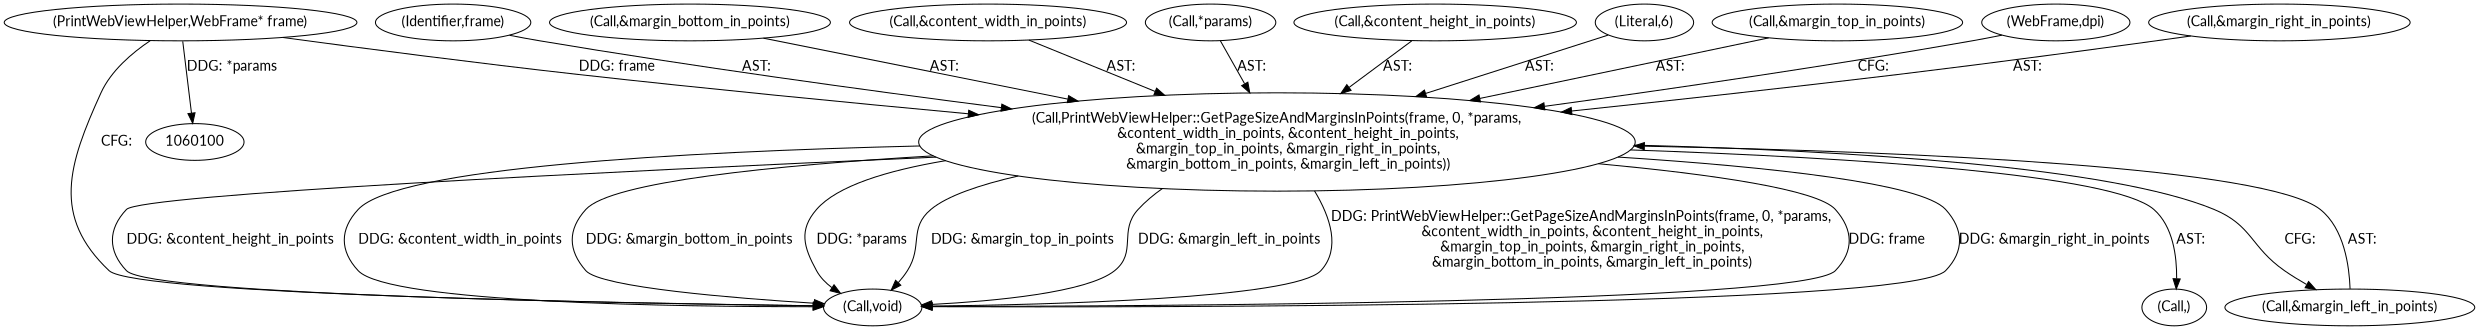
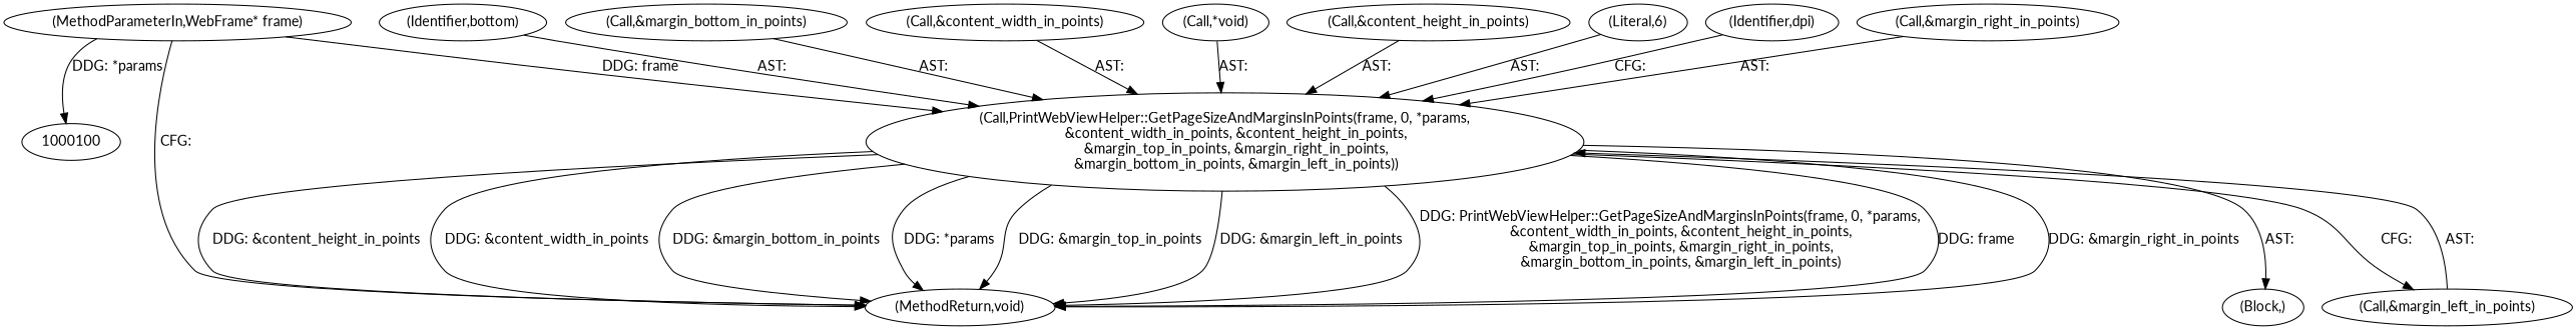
  digraph {
    fontname=Lato
    node [fontname=Lato]
    edge [fontname=Lato]
-   n1 [label="(PrintWebViewHelper,WebFrame* frame)"]
+   n1 [label="(MethodParameterIn,WebFrame* frame)"]
    n2 [label="(Call,PrintWebViewHelper::GetPageSizeAndMarginsInPoints(frame, 0, *params,\n      &content_width_in_points, &content_height_in_points,\n      &margin_top_in_points, &margin_right_in_points,\n      &margin_bottom_in_points, &margin_left_in_points))"]
-   n3 [label="(Call,void)"]
-   1000100 [label=1060100]
-   n5 [label="(Call,)"]
+   n3 [label="(MethodReturn,void)"]
+   1000100
+   n5 [label="(Block,)"]
    n6 [label="(Call,&margin_left_in_points)"]
-   n7 [label="(Identifier,frame)"]
+   n7 [label="(Identifier,bottom)"]
    n8 [label="(Call,&margin_bottom_in_points)"]
    n9 [label="(Call,&content_width_in_points)"]
-   n10 [label="(Call,*params)"]
+   n10 [label="(Call,*void)"]
    n11 [label="(Call,&content_height_in_points)"]
    n12 [label="(Literal,6)"]
-   n13 [label="(Call,&margin_top_in_points)"]
-   n14 [label="(WebFrame,dpi)"]
+   n14 [label="(Identifier,dpi)"]
    n15 [label="(Call,&margin_right_in_points)"]
    n1 -> n2 [label="DDG: frame"]
    n1 -> n3 [label="CFG: "]
    n1 -> 1000100 [label="DDG: *params"]
    n2 -> n3 [label="DDG: &margin_right_in_points"]
    n2 -> n3 [label="DDG: &content_height_in_points"]
    n2 -> n3 [label="DDG: &content_width_in_points"]
    n2 -> n3 [label="DDG: &margin_bottom_in_points"]
    n2 -> n3 [label="DDG: *params"]
    n2 -> n3 [label="DDG: &margin_top_in_points"]
    n2 -> n3 [label="DDG: &margin_left_in_points"]
    n2 -> n3 [label="DDG: PrintWebViewHelper::GetPageSizeAndMarginsInPoints(frame, 0, *params,\n      &content_width_in_points, &content_height_in_points,\n      &margin_top_in_points, &margin_right_in_points,\n      &margin_bottom_in_points, &margin_left_in_points)"]
    n2 -> n3 [label="DDG: frame"]
    n2 -> n5 [label="AST: "]
    n2 -> n6 [label="CFG: "]
    n6 -> n2 [label="AST: "]
    n7 -> n2 [label="AST: "]
    n8 -> n2 [label="AST: "]
    n9 -> n2 [label="AST: "]
    n10 -> n2 [label="AST: "]
    n11 -> n2 [label="AST: "]
    n12 -> n2 [label="AST: "]
-   n13 -> n2 [label="AST: "]
    n14 -> n2 [label="CFG: "]
    n15 -> n2 [label="AST: "]
  }
